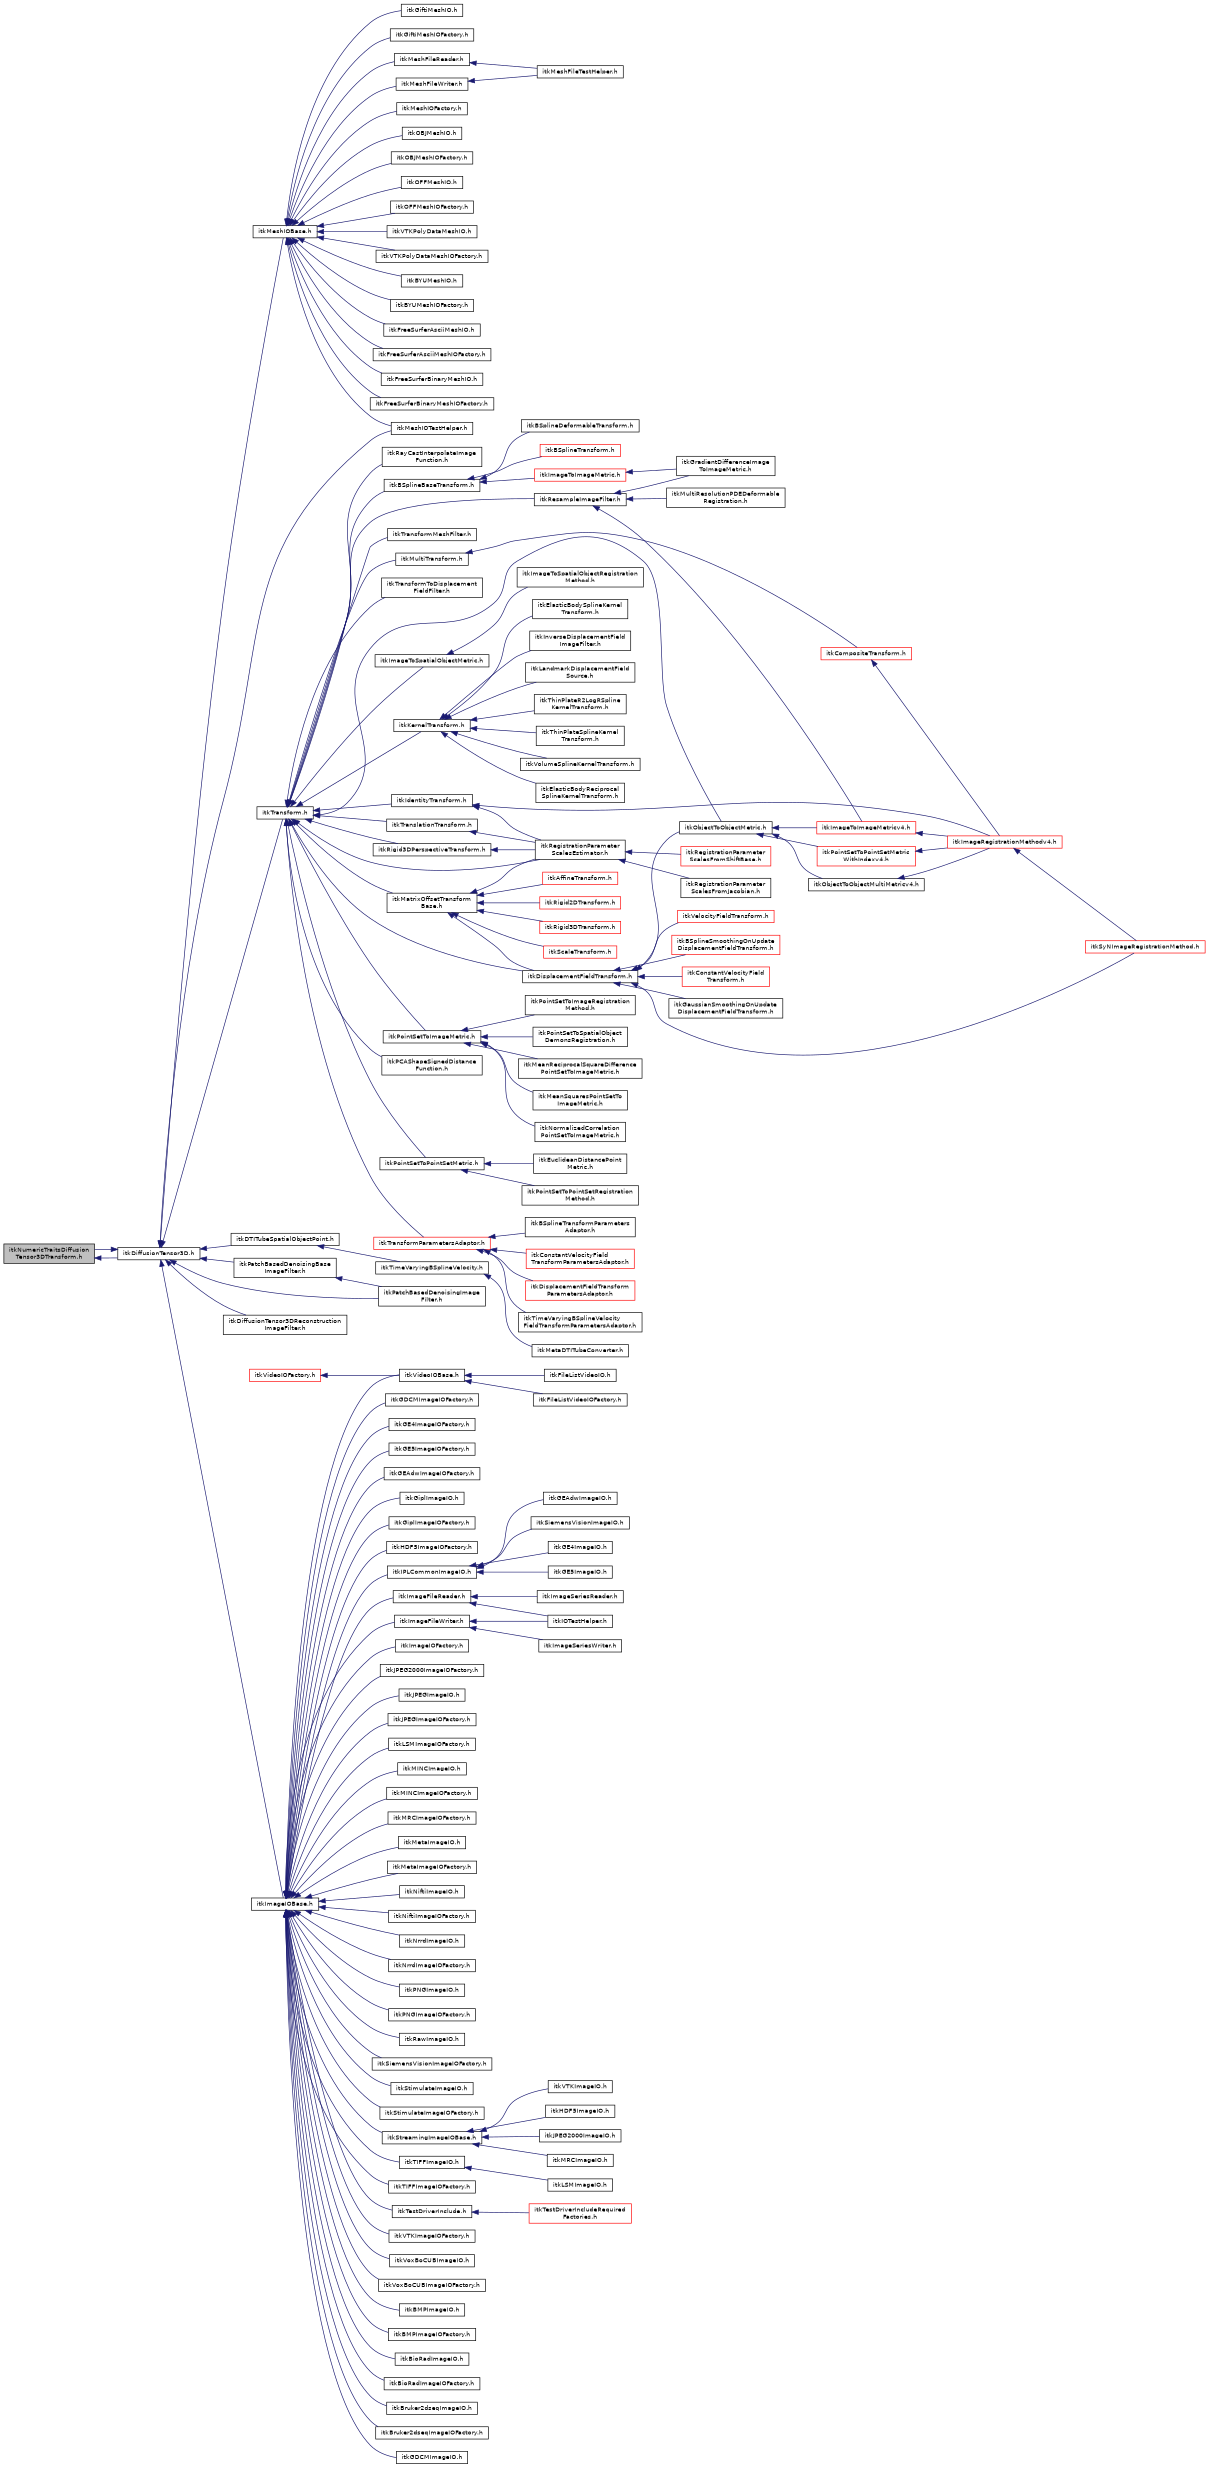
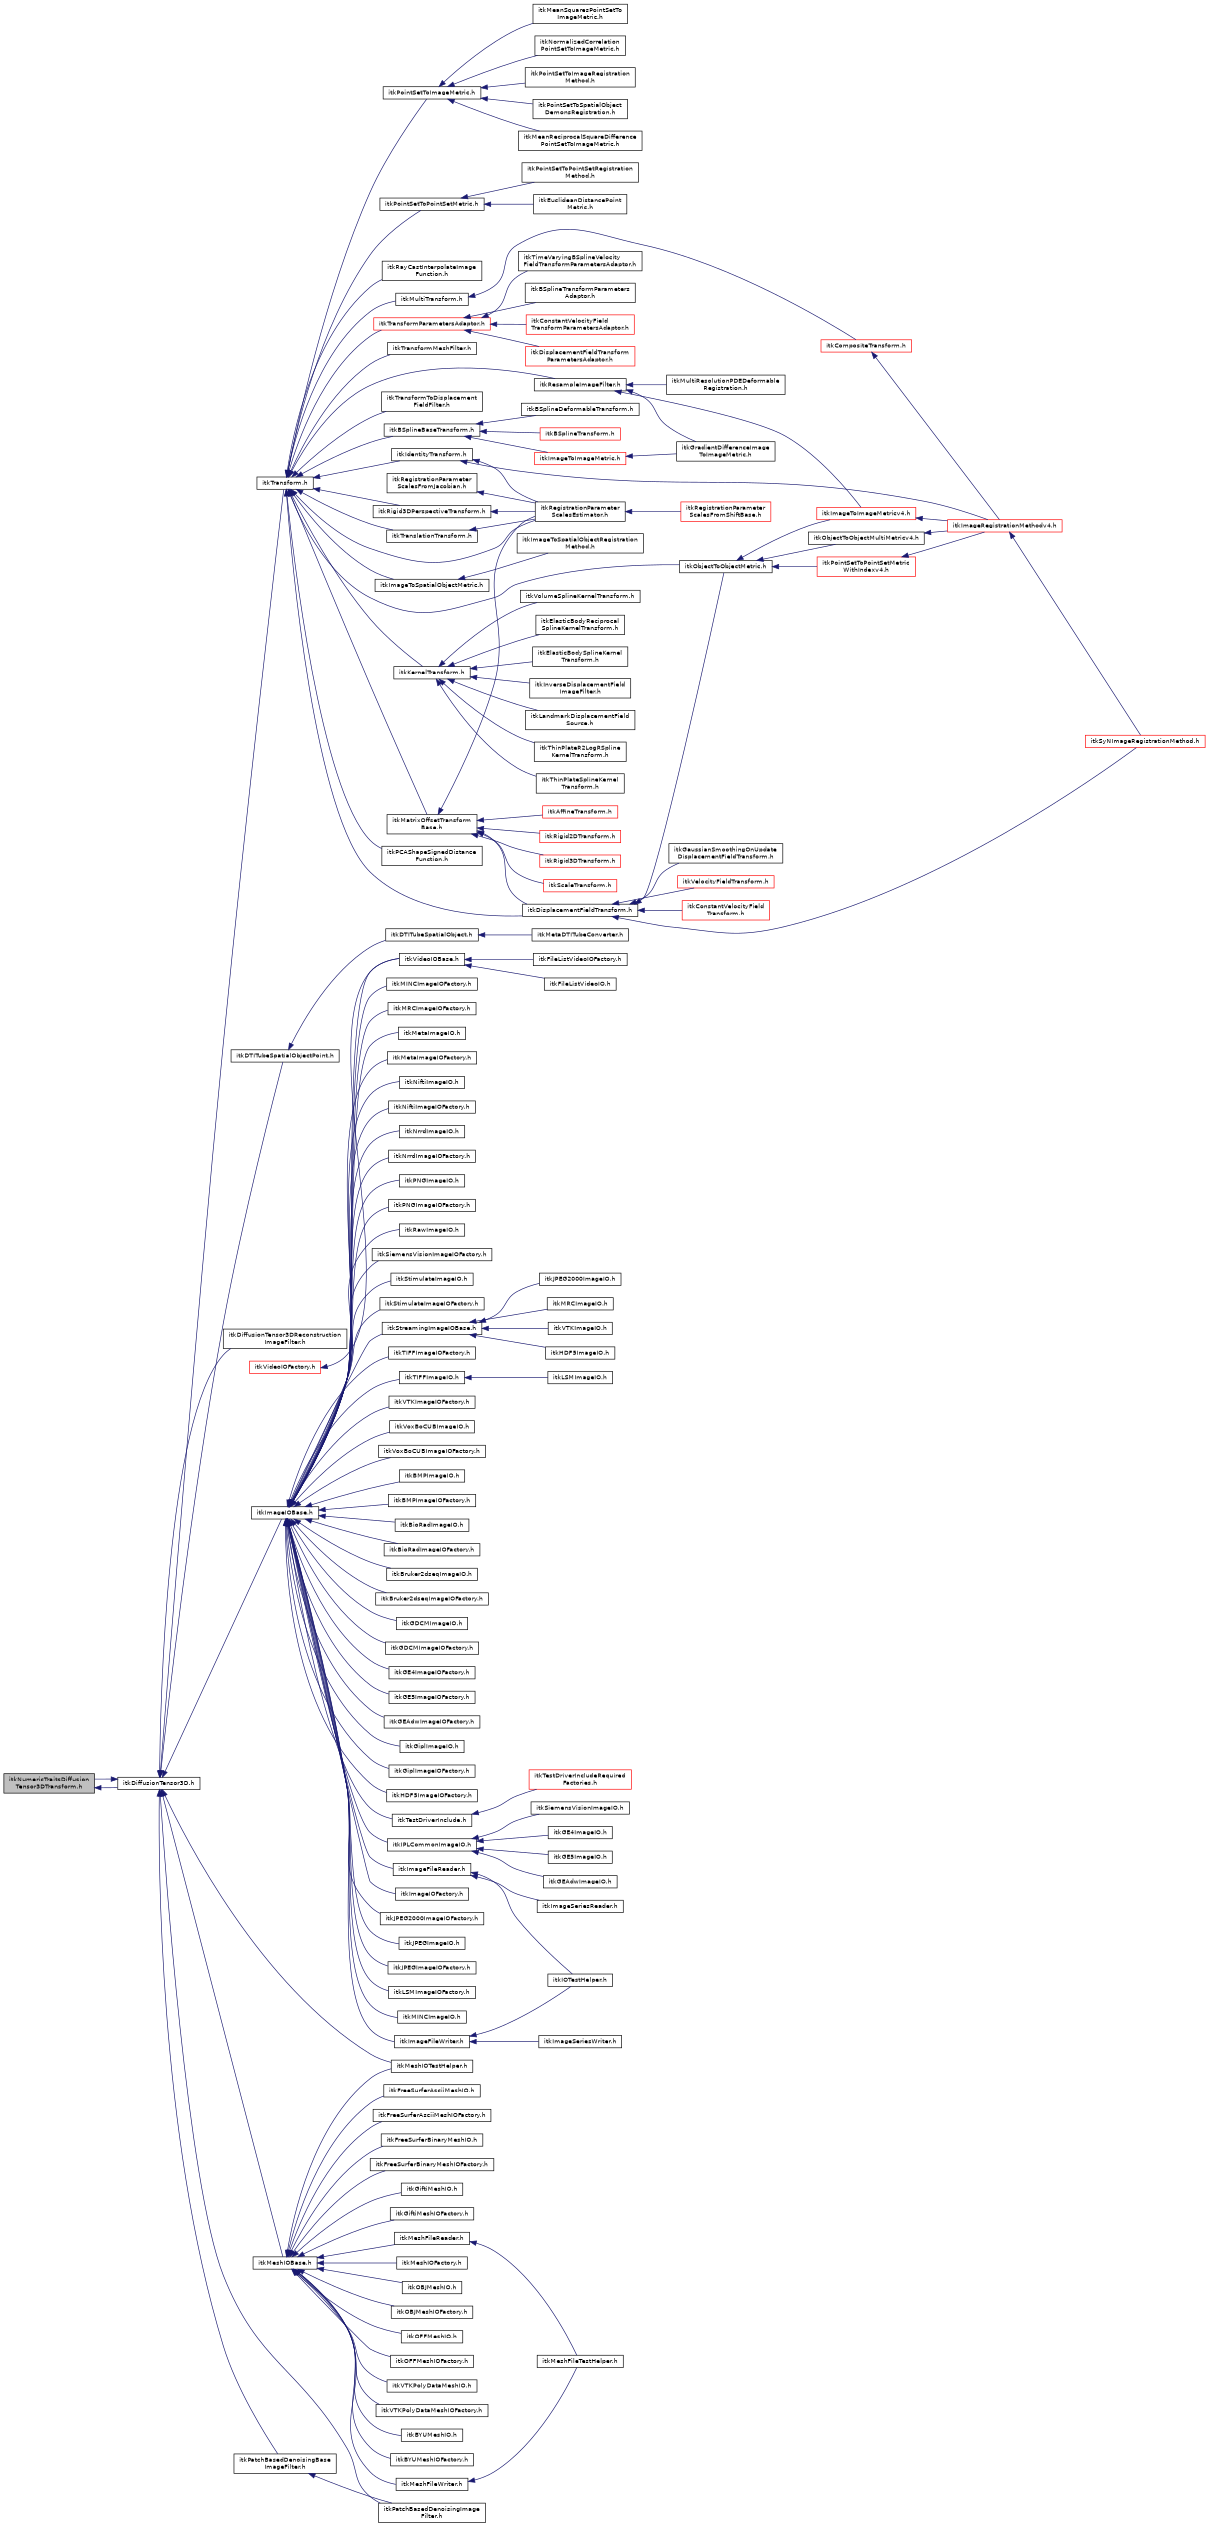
  digraph {
    rankdir=LR
    node [color=black fillcolor=white fontname=Helvetica fontsize=10 shape=record style=filled]
    edge [color=midnightblue dir=back fontname=Helvetica fontsize=10 labelfontname=Helvetica labelfontsize=10 style=solid]
    n1 [fillcolor=grey75 fontcolor=black height=0.2 label="itkNumericTraitsDiffusion\lTensor3DTransform.h" width=0.4]
    n2 [height=0.2 label="itkDiffusionTensor3D.h" width=0.4]
    n3 [height=0.2 label="itkDTITubeSpatialObjectPoint.h" width=0.4]
    n4 [height=0.2 label="itkDiffusionTensor3DReconstruction\lImageFilter.h" width=0.4]
    n5 [height=0.2 label="itkImageIOBase.h" width=0.4]
    n6 [height=0.2 label="itkMeshIOBase.h" width=0.4]
    n7 [height=0.2 label="itkMeshIOTestHelper.h" width=0.4]
    n8 [height=0.2 label="itkPatchBasedDenoisingBase\lImageFilter.h" width=0.4]
    n9 [height=0.2 label="itkPatchBasedDenoisingImage\lFilter.h" width=0.4]
    n10 [height=0.2 label="itkTransform.h" width=0.4]
-   n11 [height=0.2 label="itkTimeVaryingBSplineVelocity.h" width=0.4]
+   n11 [height=0.2 label="itkDTITubeSpatialObject.h" width=0.4]
    n12 [height=0.2 label="itkBMPImageIO.h" width=0.4]
    n13 [height=0.2 label="itkBMPImageIOFactory.h" width=0.4]
    n14 [height=0.2 label="itkBioRadImageIO.h" width=0.4]
    n15 [height=0.2 label="itkBioRadImageIOFactory.h" width=0.4]
    n16 [height=0.2 label="itkBruker2dseqImageIO.h" width=0.4]
    n17 [height=0.2 label="itkBruker2dseqImageIOFactory.h" width=0.4]
    n18 [height=0.2 label="itkGDCMImageIO.h" width=0.4]
    n19 [height=0.2 label="itkGDCMImageIOFactory.h" width=0.4]
    n20 [height=0.2 label="itkGE4ImageIOFactory.h" width=0.4]
    n21 [height=0.2 label="itkGE5ImageIOFactory.h" width=0.4]
    n22 [height=0.2 label="itkGEAdwImageIOFactory.h" width=0.4]
    n23 [height=0.2 label="itkGiplImageIO.h" width=0.4]
    n24 [height=0.2 label="itkGiplImageIOFactory.h" width=0.4]
    n25 [height=0.2 label="itkHDF5ImageIOFactory.h" width=0.4]
    n26 [height=0.2 label="itkIPLCommonImageIO.h" width=0.4]
    n27 [height=0.2 label="itkImageFileReader.h" width=0.4]
    n28 [height=0.2 label="itkImageFileWriter.h" width=0.4]
    n29 [height=0.2 label="itkImageIOFactory.h" width=0.4]
    n30 [height=0.2 label="itkJPEG2000ImageIOFactory.h" width=0.4]
    n31 [height=0.2 label="itkJPEGImageIO.h" width=0.4]
    n32 [height=0.2 label="itkJPEGImageIOFactory.h" width=0.4]
    n33 [height=0.2 label="itkLSMImageIOFactory.h" width=0.4]
    n34 [height=0.2 label="itkMINCImageIO.h" width=0.4]
    n35 [height=0.2 label="itkMINCImageIOFactory.h" width=0.4]
    n36 [height=0.2 label="itkMRCImageIOFactory.h" width=0.4]
    n37 [height=0.2 label="itkMetaImageIO.h" width=0.4]
    n38 [height=0.2 label="itkMetaImageIOFactory.h" width=0.4]
    n39 [height=0.2 label="itkNiftiImageIO.h" width=0.4]
    n40 [height=0.2 label="itkNiftiImageIOFactory.h" width=0.4]
    n41 [height=0.2 label="itkNrrdImageIO.h" width=0.4]
    n42 [height=0.2 label="itkNrrdImageIOFactory.h" width=0.4]
    n43 [height=0.2 label="itkPNGImageIO.h" width=0.4]
    n44 [height=0.2 label="itkPNGImageIOFactory.h" width=0.4]
    n45 [height=0.2 label="itkRawImageIO.h" width=0.4]
    n46 [height=0.2 label="itkSiemensVisionImageIOFactory.h" width=0.4]
    n47 [height=0.2 label="itkStimulateImageIO.h" width=0.4]
    n48 [height=0.2 label="itkStimulateImageIOFactory.h" width=0.4]
    n49 [height=0.2 label="itkStreamingImageIOBase.h" width=0.4]
    n50 [height=0.2 label="itkTIFFImageIO.h" width=0.4]
    n51 [height=0.2 label="itkTIFFImageIOFactory.h" width=0.4]
    n52 [height=0.2 label="itkTestDriverInclude.h" width=0.4]
    n53 [height=0.2 label="itkVTKImageIOFactory.h" width=0.4]
    n54 [height=0.2 label="itkVideoIOBase.h" width=0.4]
    n55 [height=0.2 label="itkVoxBoCUBImageIO.h" width=0.4]
    n56 [height=0.2 label="itkVoxBoCUBImageIOFactory.h" width=0.4]
    n57 [height=0.2 label="itkBYUMeshIO.h" width=0.4]
    n58 [height=0.2 label="itkBYUMeshIOFactory.h" width=0.4]
    n59 [height=0.2 label="itkFreeSurferAsciiMeshIO.h" width=0.4]
    n60 [height=0.2 label="itkFreeSurferAsciiMeshIOFactory.h" width=0.4]
    n61 [height=0.2 label="itkFreeSurferBinaryMeshIO.h" width=0.4]
    n62 [height=0.2 label="itkFreeSurferBinaryMeshIOFactory.h" width=0.4]
    n63 [height=0.2 label="itkGiftiMeshIO.h" width=0.4]
    n64 [height=0.2 label="itkGiftiMeshIOFactory.h" width=0.4]
    n65 [height=0.2 label="itkMeshFileReader.h" width=0.4]
    n66 [height=0.2 label="itkMeshFileWriter.h" width=0.4]
    n67 [height=0.2 label="itkMeshIOFactory.h" width=0.4]
    n68 [height=0.2 label="itkOBJMeshIO.h" width=0.4]
    n69 [height=0.2 label="itkOBJMeshIOFactory.h" width=0.4]
    n70 [height=0.2 label="itkOFFMeshIO.h" width=0.4]
    n71 [height=0.2 label="itkOFFMeshIOFactory.h" width=0.4]
    n72 [height=0.2 label="itkVTKPolyDataMeshIO.h" width=0.4]
    n73 [height=0.2 label="itkVTKPolyDataMeshIOFactory.h" width=0.4]
    n74 [height=0.2 label="itkBSplineBaseTransform.h" width=0.4]
    n75 [height=0.2 label="itkDisplacementFieldTransform.h" width=0.4]
    n76 [height=0.2 label="itkObjectToObjectMetric.h" width=0.4]
    n77 [height=0.2 label="itkIdentityTransform.h" width=0.4]
    n78 [height=0.2 label="itkRegistrationParameter\lScalesEstimator.h" width=0.4]
    n79 [height=0.2 label="itkImageToSpatialObjectMetric.h" width=0.4]
    n80 [height=0.2 label="itkKernelTransform.h" width=0.4]
    n81 [height=0.2 label="itkMatrixOffsetTransform\lBase.h" width=0.4]
    n82 [height=0.2 label="itkMultiTransform.h" width=0.4]
    n83 [height=0.2 label="itkPCAShapeSignedDistance\lFunction.h" width=0.4]
    n84 [height=0.2 label="itkPointSetToImageMetric.h" width=0.4]
    n85 [height=0.2 label="itkPointSetToPointSetMetric.h" width=0.4]
    n86 [height=0.2 label="itkRayCastInterpolateImage\lFunction.h" width=0.4]
    n87 [height=0.2 label="itkResampleImageFilter.h" width=0.4]
    n88 [height=0.2 label="itkRigid3DPerspectiveTransform.h" width=0.4]
    n89 [height=0.2 label="itkTransformMeshFilter.h" width=0.4]
    n90 [color=red height=0.2 label="itkTransformParametersAdaptor.h" width=0.4]
    n91 [height=0.2 label="itkTransformToDisplacement\lFieldFilter.h" width=0.4]
    n92 [height=0.2 label="itkTranslationTransform.h" width=0.4]
    n93 [height=0.2 label="itkMetaDTITubeConverter.h" width=0.4]
    n94 [height=0.2 label="itkGE4ImageIO.h" width=0.4]
    n95 [height=0.2 label="itkGE5ImageIO.h" width=0.4]
    n96 [height=0.2 label="itkGEAdwImageIO.h" width=0.4]
    n97 [height=0.2 label="itkSiemensVisionImageIO.h" width=0.4]
    n98 [height=0.2 label="itkIOTestHelper.h" width=0.4]
    n99 [height=0.2 label="itkImageSeriesReader.h" width=0.4]
    n100 [height=0.2 label="itkImageSeriesWriter.h" width=0.4]
    n101 [height=0.2 label="itkHDF5ImageIO.h" width=0.4]
    n102 [height=0.2 label="itkJPEG2000ImageIO.h" width=0.4]
    n103 [height=0.2 label="itkMRCImageIO.h" width=0.4]
    n104 [height=0.2 label="itkVTKImageIO.h" width=0.4]
    n105 [height=0.2 label="itkLSMImageIO.h" width=0.4]
    n106 [color=red height=0.2 label="itkTestDriverIncludeRequired\lFactories.h" width=0.4]
    n107 [height=0.2 label="itkFileListVideoIO.h" width=0.4]
    n108 [height=0.2 label="itkFileListVideoIOFactory.h" width=0.4]
    n109 [color=red height=0.2 label="itkVideoIOFactory.h" width=0.4]
    n110 [height=0.2 label="itkMeshFileTestHelper.h" width=0.4]
    n111 [height=0.2 label="itkBSplineDeformableTransform.h" width=0.4]
    n112 [color=red height=0.2 label="itkBSplineTransform.h" width=0.4]
    n113 [color=red height=0.2 label="itkImageToImageMetric.h" width=0.4]
-   n114 [color=red height=0.2 label="itkBSplineSmoothingOnUpdate\lDisplacementFieldTransform.h" width=0.4]
    n115 [color=red height=0.2 label="itkConstantVelocityField\lTransform.h" width=0.4]
    n116 [height=0.2 label="itkGaussianSmoothingOnUpdate\lDisplacementFieldTransform.h" width=0.4]
    n117 [color=red height=0.2 label="itkSyNImageRegistrationMethod.h" width=0.4]
    n118 [color=red height=0.2 label="itkVelocityFieldTransform.h" width=0.4]
    n119 [color=red height=0.2 label="itkImageToImageMetricv4.h" width=0.4]
    n120 [height=0.2 label="itkObjectToObjectMultiMetricv4.h" width=0.4]
    n121 [color=red height=0.2 label="itkPointSetToPointSetMetric\lWithIndexv4.h" width=0.4]
    n122 [color=red height=0.2 label="itkImageRegistrationMethodv4.h" width=0.4]
    n123 [height=0.2 label="itkRegistrationParameter\lScalesFromJacobian.h" width=0.4]
    n124 [color=red height=0.2 label="itkRegistrationParameter\lScalesFromShiftBase.h" width=0.4]
    n125 [height=0.2 label="itkImageToSpatialObjectRegistration\lMethod.h" width=0.4]
    n126 [height=0.2 label="itkElasticBodyReciprocal\lSplineKernelTransform.h" width=0.4]
    n127 [height=0.2 label="itkElasticBodySplineKernel\lTransform.h" width=0.4]
    n128 [height=0.2 label="itkInverseDisplacementField\lImageFilter.h" width=0.4]
    n129 [height=0.2 label="itkLandmarkDisplacementField\lSource.h" width=0.4]
    n130 [height=0.2 label="itkThinPlateR2LogRSpline\lKernelTransform.h" width=0.4]
    n131 [height=0.2 label="itkThinPlateSplineKernel\lTransform.h" width=0.4]
    n132 [height=0.2 label="itkVolumeSplineKernelTransform.h" width=0.4]
    n133 [color=red height=0.2 label="itkAffineTransform.h" width=0.4]
    n134 [color=red height=0.2 label="itkRigid2DTransform.h" width=0.4]
    n135 [color=red height=0.2 label="itkRigid3DTransform.h" width=0.4]
    n136 [color=red height=0.2 label="itkScaleTransform.h" width=0.4]
    n137 [color=red height=0.2 label="itkCompositeTransform.h" width=0.4]
    n138 [height=0.2 label="itkMeanReciprocalSquareDifference\lPointSetToImageMetric.h" width=0.4]
    n139 [height=0.2 label="itkMeanSquaresPointSetTo\lImageMetric.h" width=0.4]
    n140 [height=0.2 label="itkNormalizedCorrelation\lPointSetToImageMetric.h" width=0.4]
    n141 [height=0.2 label="itkPointSetToImageRegistration\lMethod.h" width=0.4]
    n142 [height=0.2 label="itkPointSetToSpatialObject\lDemonsRegistration.h" width=0.4]
    n143 [height=0.2 label="itkEuclideanDistancePoint\lMetric.h" width=0.4]
    n144 [height=0.2 label="itkPointSetToPointSetRegistration\lMethod.h" width=0.4]
    n145 [height=0.2 label="itkGradientDifferenceImage\lToImageMetric.h" width=0.4]
    n146 [height=0.2 label="itkMultiResolutionPDEDeformable\lRegistration.h" width=0.4]
    n147 [height=0.2 label="itkBSplineTransformParameters\lAdaptor.h" width=0.4]
    n148 [color=red height=0.2 label="itkConstantVelocityField\lTransformParametersAdaptor.h" width=0.4]
    n149 [color=red height=0.2 label="itkDisplacementFieldTransform\lParametersAdaptor.h" width=0.4]
    n150 [height=0.2 label="itkTimeVaryingBSplineVelocity\lFieldTransformParametersAdaptor.h" width=0.4]
    n1 -> n2
    n2 -> n1
    n2 -> n3
    n2 -> n4
    n2 -> n5
    n2 -> n6
    n2 -> n7
    n2 -> n8
    n2 -> n9
    n2 -> n10
    n3 -> n11
    n5 -> n12
    n5 -> n13
    n5 -> n14
    n5 -> n15
    n5 -> n16
    n5 -> n17
    n5 -> n18
    n5 -> n19
    n5 -> n20
    n5 -> n21
    n5 -> n22
    n5 -> n23
    n5 -> n24
    n5 -> n25
    n5 -> n26
    n5 -> n27
    n5 -> n28
    n5 -> n29
    n5 -> n30
    n5 -> n31
    n5 -> n32
    n5 -> n33
    n5 -> n34
    n5 -> n35
    n5 -> n36
    n5 -> n37
    n5 -> n38
    n5 -> n39
    n5 -> n40
    n5 -> n41
    n5 -> n42
    n5 -> n43
    n5 -> n44
    n5 -> n45
    n5 -> n46
    n5 -> n47
    n5 -> n48
    n5 -> n49
    n5 -> n50
    n5 -> n51
    n5 -> n52
    n5 -> n53
    n5 -> n54
    n5 -> n55
    n5 -> n56
    n6 -> n7
    n6 -> n57
    n6 -> n58
    n6 -> n59
    n6 -> n60
    n6 -> n61
    n6 -> n62
    n6 -> n63
    n6 -> n64
    n6 -> n65
    n6 -> n66
    n6 -> n67
    n6 -> n68
    n6 -> n69
    n6 -> n70
    n6 -> n71
    n6 -> n72
    n6 -> n73
    n8 -> n9
    n10 -> n74
    n10 -> n75
    n10 -> n76
    n10 -> n77
    n10 -> n78
    n10 -> n79
    n10 -> n80
    n10 -> n81
    n10 -> n82
    n10 -> n83
    n10 -> n84
    n10 -> n85
    n10 -> n86
    n10 -> n87
    n10 -> n88
    n10 -> n89
    n10 -> n90
    n10 -> n91
    n10 -> n92
    n11 -> n93
    n26 -> n94
    n26 -> n95
    n26 -> n96
    n26 -> n97
    n27 -> n98
    n27 -> n99
    n28 -> n98
    n28 -> n100
    n49 -> n101
    n49 -> n102
    n49 -> n103
    n49 -> n104
    n50 -> n105
    n52 -> n106
    n54 -> n107
    n54 -> n108
    n65 -> n110
    n66 -> n110
    n74 -> n111
    n74 -> n112
    n74 -> n113
    n75 -> n76
-   n75 -> n114
    n75 -> n115
    n75 -> n116
    n75 -> n117
    n75 -> n118
    n76 -> n119
    n76 -> n120
    n76 -> n121
    n77 -> n78
    n77 -> n122
-   n78 -> n123
+   n123 -> n78
    n78 -> n124
    n79 -> n125
    n80 -> n126
    n80 -> n127
    n80 -> n128
    n80 -> n129
    n80 -> n130
    n80 -> n131
    n80 -> n132
    n81 -> n75
    n81 -> n78
    n81 -> n133
    n81 -> n134
    n81 -> n135
    n81 -> n136
    n82 -> n137
    n84 -> n138
    n84 -> n139
    n84 -> n140
    n84 -> n141
    n84 -> n142
    n85 -> n143
    n85 -> n144
    n87 -> n119
    n87 -> n145
    n87 -> n146
    n88 -> n78
    n90 -> n147
    n90 -> n148
    n90 -> n149
    n90 -> n150
    n92 -> n78
    n109 -> n54
    n113 -> n145
    n119 -> n122
    n120 -> n122
    n121 -> n122
    n122 -> n117
    n137 -> n122
  }
